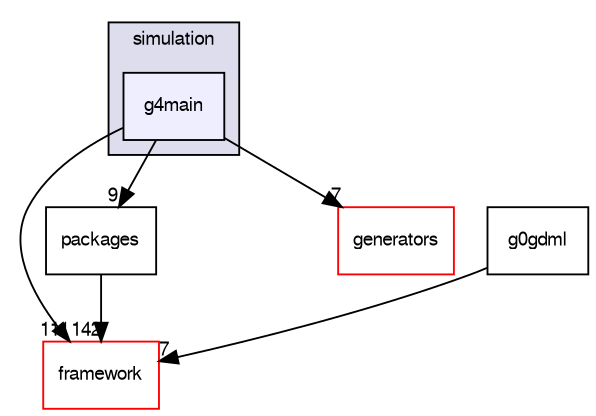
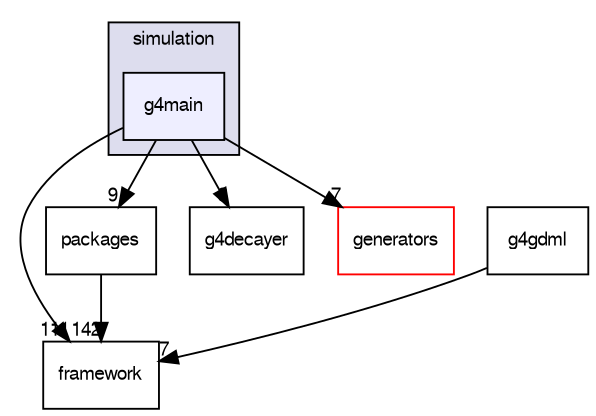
  digraph {
    compound=true
    node [fontname=FreeSans fontsize=10 shape=box]
    edge [headlabel=7 labeldistance=1.5 labelfontname=FreeSans labelfontsize=10]
    n1 [fillcolor="#eeeeff" label=g4main pencolor=black style=filled]
-   n2 [color=red label=framework]
+   n2 [color=black label=framework]
    n3 [color=black label=packages]
+   n4 [label=g4decayer]
    n5 [color=red label=generators]
-   n6 [label=g0gdml]
+   n6 [label=g4gdml]
    subgraph cluster_1 {
      bgcolor="#ddddee"
      fontname=FreeSans
      fontsize=10
      label=simulation
      pencolor=black
      n1
    }
    n1 -> n2 [headlabel=111]
    n1 -> n3 [headlabel=9]
+   n1 -> n4 [headlabel=3]
    n1 -> n5
    n3 -> n2 [headlabel=142]
    n6 -> n2
  }
